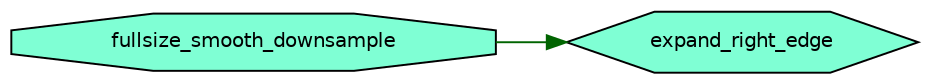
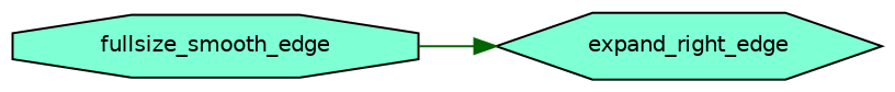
  digraph {
    rankdir=LR
    node [color=black fillcolor=aquamarine fontname=Helvetica fontsize=10 style=filled]
-   n1 [fontcolor=black height=0.2 label=fullsize_smooth_downsample shape=octagon width=0.4]
+   n1 [fontcolor=black height=0.2 label=fullsize_smooth_edge shape=octagon width=0.4]
    n2 [height=0.2 label=expand_right_edge shape=hexagon width=0.4]
    n1 -> n2 [color=darkgreen fontname=Helvetica fontsize=10 labelfontname=Helvetica labelfontsize=10 style=solid arrowhead=normal]
  }
